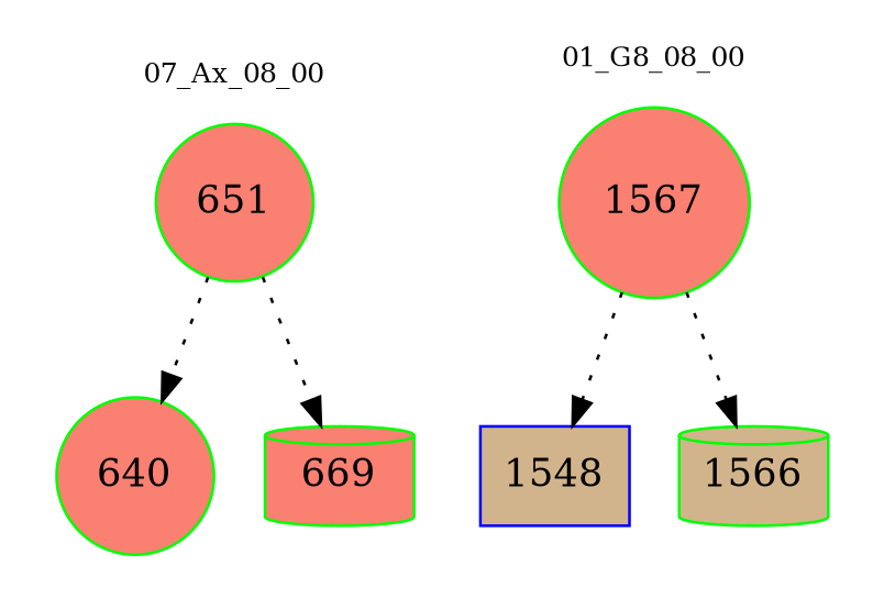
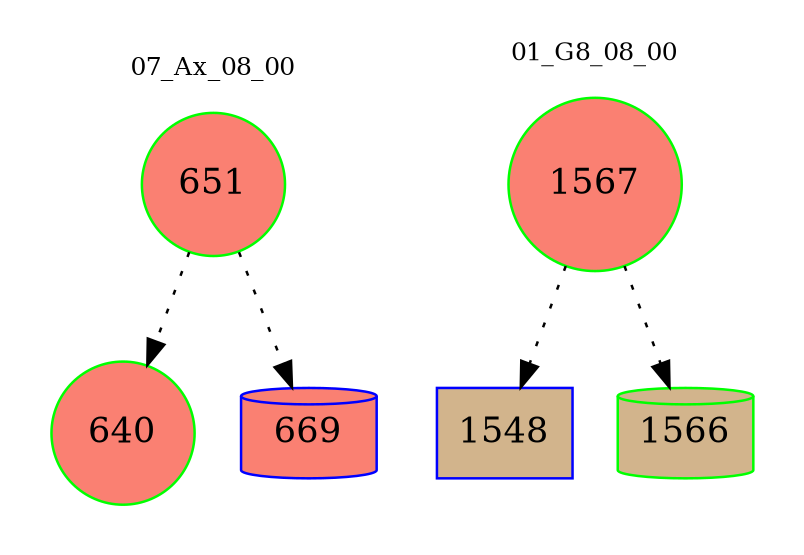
  digraph {
    node [color=green fillcolor=salmon shape=circle style=filled]
    edge [color=black style=dotted]
    n1 [label=651]
    n2 [label=640]
-   n3 [label=669 shape=cylinder]
+   n3 [color=blue label=669 shape=cylinder]
    n4 [label=1567]
    n5 [color=blue fillcolor=tan label=1548 shape=box]
    n6 [fillcolor=tan label=1566 shape=cylinder]
    subgraph cluster_1 {
      color=white
      fontsize=10
      label="07_Ax_08_00"
      n1
      n2
      n3
    }
    subgraph cluster_2 {
      color=white
      fontsize=10
      label="01_G8_08_00"
      n4
      n5
      n6
    }
    n1 -> n2
    n1 -> n3
    n4 -> n5
    n4 -> n6
  }
